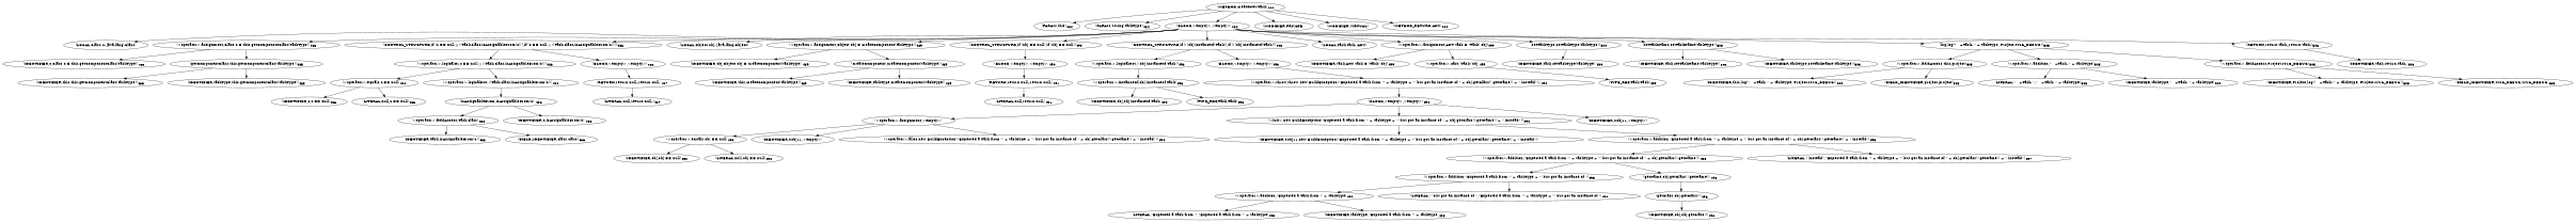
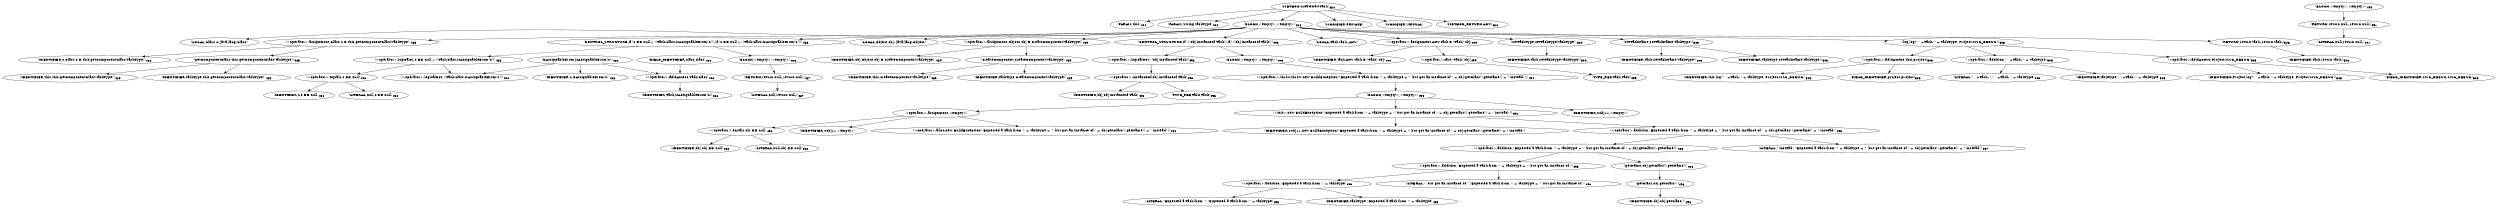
  digraph {
    n1 [label=<(METHOD,createNewTask)<SUB>484</SUB>>]
    n2 [label=<(PARAM,this)<SUB>484</SUB>>]
    n3 [label=<(PARAM,String taskType)<SUB>484</SUB>>]
    n4 [label=<(BLOCK,&lt;empty&gt;,&lt;empty&gt;)<SUB>484</SUB>>]
    n5 [label=<(MODIFIER,PRIVATE)>]
    n6 [label=<(MODIFIER,VIRTUAL)>]
    n7 [label=<(METHOD_RETURN,ANY)<SUB>484</SUB>>]
    n8 [label=<(LOCAL,Class c: java.lang.Class)>]
    n9 [label=<(&lt;operator&gt;.assignment,Class c = this.getComponentClass(taskType))<SUB>485</SUB>>]
    n10 [label=<(CONTROL_STRUCTURE,if (c == null || !(Task.class.isAssignableFrom(c))),if (c == null || !(Task.class.isAssignableFrom(c))))<SUB>486</SUB>>]
    n11 [label=<(LOCAL,Object obj: java.lang.Object)>]
    n12 [label=<(&lt;operator&gt;.assignment,Object obj = createComponent(taskType))<SUB>489</SUB>>]
-   n13 [label=<(CONTROL_STRUCTURE,if (obj == null),if (obj == null))<SUB>490</SUB>>]
    n14 [label=<(CONTROL_STRUCTURE,if (!(obj instanceof Task)),if (!(obj instanceof Task)))<SUB>493</SUB>>]
    n15 [label=<(LOCAL,Task task: ANY)>]
    n16 [label=<(&lt;operator&gt;.assignment,ANY task = (Task) obj)<SUB>499</SUB>>]
    n17 [label=<(setTaskType,setTaskType(taskType))<SUB>500</SUB>>]
    n18 [label=<(setTaskName,setTaskName(taskType))<SUB>503</SUB>>]
    n19 [label=<(log,log(&quot;   +Task: &quot; + taskType, Project.MSG_DEBUG))<SUB>505</SUB>>]
    n20 [label=<(RETURN,return task;,return task;)<SUB>506</SUB>>]
    n21 [label=<(IDENTIFIER,c,Class c = this.getComponentClass(taskType))<SUB>485</SUB>>]
    n22 [label=<(getComponentClass,this.getComponentClass(taskType))<SUB>485</SUB>>]
    n23 [label=<(&lt;operator&gt;.logicalOr,c == null || !(Task.class.isAssignableFrom(c)))<SUB>486</SUB>>]
    n24 [label=<(BLOCK,&lt;empty&gt;,&lt;empty&gt;)<SUB>486</SUB>>]
    n25 [label=<(IDENTIFIER,obj,Object obj = createComponent(taskType))<SUB>489</SUB>>]
    n26 [label=<(createComponent,createComponent(taskType))<SUB>489</SUB>>]
    n27 [label=<(BLOCK,&lt;empty&gt;,&lt;empty&gt;)<SUB>490</SUB>>]
    n28 [label=<(&lt;operator&gt;.logicalNot,!(obj instanceof Task))<SUB>493</SUB>>]
    n29 [label=<(BLOCK,&lt;empty&gt;,&lt;empty&gt;)<SUB>493</SUB>>]
    n30 [label=<(IDENTIFIER,task,ANY task = (Task) obj)<SUB>499</SUB>>]
    n31 [label=<(&lt;operator&gt;.cast,(Task) obj)<SUB>499</SUB>>]
    n32 [label=<(IDENTIFIER,task,setTaskType(taskType))<SUB>500</SUB>>]
    n33 [label=<(IDENTIFIER,task,setTaskName(taskType))<SUB>503</SUB>>]
    n34 [label=<(IDENTIFIER,taskType,setTaskName(taskType))<SUB>503</SUB>>]
    n35 [label=<(&lt;operator&gt;.fieldAccess,this.project)<SUB>505</SUB>>]
    n36 [label=<(&lt;operator&gt;.addition,&quot;   +Task: &quot; + taskType)<SUB>505</SUB>>]
    n37 [label=<(&lt;operator&gt;.fieldAccess,Project.MSG_DEBUG)<SUB>505</SUB>>]
    n38 [label=<(IDENTIFIER,task,return task;)<SUB>506</SUB>>]
    n39 [label=<(IDENTIFIER,this,this.getComponentClass(taskType))<SUB>485</SUB>>]
    n40 [label=<(IDENTIFIER,taskType,this.getComponentClass(taskType))<SUB>485</SUB>>]
    n41 [label=<(&lt;operator&gt;.equals,c == null)<SUB>486</SUB>>]
    n42 [label=<(&lt;operator&gt;.logicalNot,!(Task.class.isAssignableFrom(c)))<SUB>486</SUB>>]
    n43 [label=<(RETURN,return null;,return null;)<SUB>487</SUB>>]
    n44 [label=<(IDENTIFIER,c,c == null)<SUB>486</SUB>>]
    n45 [label=<(LITERAL,null,c == null)<SUB>486</SUB>>]
    n46 [label=<(isAssignableFrom,isAssignableFrom(c))<SUB>486</SUB>>]
    n47 [label=<(&lt;operator&gt;.fieldAccess,Task.class)<SUB>486</SUB>>]
    n48 [label=<(IDENTIFIER,c,isAssignableFrom(c))<SUB>486</SUB>>]
    n49 [label=<(IDENTIFIER,Task,isAssignableFrom(c))<SUB>486</SUB>>]
    n50 [label=<(FIELD_IDENTIFIER,class,class)<SUB>486</SUB>>]
    n51 [label=<(LITERAL,null,return null;)<SUB>487</SUB>>]
    n52 [label=<(IDENTIFIER,this,createComponent(taskType))<SUB>489</SUB>>]
    n53 [label=<(IDENTIFIER,taskType,createComponent(taskType))<SUB>489</SUB>>]
    n54 [label=<(&lt;operator&gt;.equals,obj == null)<SUB>490</SUB>>]
    n55 [label=<(IDENTIFIER,obj,obj == null)<SUB>490</SUB>>]
    n56 [label=<(LITERAL,null,obj == null)<SUB>490</SUB>>]
    n57 [label=<(RETURN,return null;,return null;)<SUB>491</SUB>>]
    n58 [label=<(LITERAL,null,return null;)<SUB>491</SUB>>]
    n59 [label=<(&lt;operator&gt;.instanceOf,obj instanceof Task)<SUB>493</SUB>>]
    n60 [label=<(&lt;operator&gt;.throw,throw new BuildException(&quot;Expected a Task from '&quot; + taskType + &quot;' but got an instance of &quot; + obj.getClass().getName() + &quot; instead&quot;);)<SUB>494</SUB>>]
    n61 [label=<(IDENTIFIER,obj,obj instanceof Task)<SUB>493</SUB>>]
    n62 [label=<(TYPE_REF,Task,Task)<SUB>493</SUB>>]
    n63 [label=<(BLOCK,&lt;empty&gt;,&lt;empty&gt;)<SUB>494</SUB>>]
    n64 [label=<(&lt;operator&gt;.assignment,&lt;empty&gt;)>]
    n65 [label=<(&lt;init&gt;,new BuildException(&quot;Expected a Task from '&quot; + taskType + &quot;' but got an instance of &quot; + obj.getClass().getName() + &quot; instead&quot;))<SUB>494</SUB>>]
    n66 [label=<(IDENTIFIER,$obj11,&lt;empty&gt;)>]
    n67 [label=<(IDENTIFIER,$obj11,&lt;empty&gt;)>]
    n68 [label=<(&lt;operator&gt;.alloc,new BuildException(&quot;Expected a Task from '&quot; + taskType + &quot;' but got an instance of &quot; + obj.getClass().getName() + &quot; instead&quot;))<SUB>494</SUB>>]
    n69 [label=<(IDENTIFIER,$obj11,new BuildException(&quot;Expected a Task from '&quot; + taskType + &quot;' but got an instance of &quot; + obj.getClass().getName() + &quot; instead&quot;))>]
    n70 [label=<(&lt;operator&gt;.addition,&quot;Expected a Task from '&quot; + taskType + &quot;' but got an instance of &quot; + obj.getClass().getName() + &quot; instead&quot;)<SUB>495</SUB>>]
    n71 [label=<(&lt;operator&gt;.addition,&quot;Expected a Task from '&quot; + taskType + &quot;' but got an instance of &quot; + obj.getClass().getName())<SUB>495</SUB>>]
    n72 [label=<(LITERAL,&quot; instead&quot;,&quot;Expected a Task from '&quot; + taskType + &quot;' but got an instance of &quot; + obj.getClass().getName() + &quot; instead&quot;)<SUB>497</SUB>>]
    n73 [label=<(&lt;operator&gt;.addition,&quot;Expected a Task from '&quot; + taskType + &quot;' but got an instance of &quot;)<SUB>495</SUB>>]
    n74 [label=<(getName,obj.getClass().getName())<SUB>496</SUB>>]
    n75 [label=<(&lt;operator&gt;.addition,&quot;Expected a Task from '&quot; + taskType)<SUB>495</SUB>>]
    n76 [label=<(LITERAL,&quot;' but got an instance of &quot;,&quot;Expected a Task from '&quot; + taskType + &quot;' but got an instance of &quot;)<SUB>496</SUB>>]
    n77 [label=<(getClass,obj.getClass())<SUB>496</SUB>>]
    n78 [label=<(LITERAL,&quot;Expected a Task from '&quot;,&quot;Expected a Task from '&quot; + taskType)<SUB>495</SUB>>]
    n79 [label=<(IDENTIFIER,taskType,&quot;Expected a Task from '&quot; + taskType)<SUB>495</SUB>>]
    n80 [label=<(IDENTIFIER,obj,obj.getClass())<SUB>496</SUB>>]
    n81 [label=<(TYPE_REF,Task,Task)<SUB>499</SUB>>]
    n82 [label=<(IDENTIFIER,this,log(&quot;   +Task: &quot; + taskType, Project.MSG_DEBUG))<SUB>505</SUB>>]
    n83 [label=<(FIELD_IDENTIFIER,project,project)<SUB>505</SUB>>]
    n84 [label=<(LITERAL,&quot;   +Task: &quot;,&quot;   +Task: &quot; + taskType)<SUB>505</SUB>>]
    n85 [label=<(IDENTIFIER,taskType,&quot;   +Task: &quot; + taskType)<SUB>505</SUB>>]
    n86 [label=<(IDENTIFIER,Project,log(&quot;   +Task: &quot; + taskType, Project.MSG_DEBUG))<SUB>505</SUB>>]
    n87 [label=<(FIELD_IDENTIFIER,MSG_DEBUG,MSG_DEBUG)<SUB>505</SUB>>]
    n1 -> n2
    n1 -> n3
    n1 -> n4
    n1 -> n5
    n1 -> n6
    n1 -> n7
    n4 -> n8
    n4 -> n9
    n4 -> n10
    n4 -> n11
    n4 -> n12
-   n4 -> n13
    n4 -> n14
    n4 -> n15
    n4 -> n16
    n4 -> n17
    n4 -> n18
    n4 -> n19
    n4 -> n20
    n9 -> n21
    n9 -> n22
    n10 -> n23
    n10 -> n24
    n12 -> n25
    n12 -> n26
-   n13 -> n27
    n14 -> n28
    n14 -> n29
    n16 -> n30
    n16 -> n31
    n17 -> n32
    n18 -> n33
    n18 -> n34
    n19 -> n35
    n19 -> n36
    n19 -> n37
    n20 -> n38
    n22 -> n39
    n22 -> n40
    n23 -> n41
    n23 -> n42
    n24 -> n43
    n26 -> n52
    n26 -> n53
    n27 -> n57
    n28 -> n59
    n29 -> n60
    n31 -> n81
    n35 -> n82
    n35 -> n83
    n36 -> n84
    n36 -> n85
    n37 -> n86
    n37 -> n87
    n41 -> n44
    n41 -> n45
-   n42 -> n46
+   n46 -> n42
    n43 -> n51
    n46 -> n47
    n46 -> n48
    n47 -> n49
-   n47 -> n50
+   n50 -> n47
    n54 -> n55
    n54 -> n56
    n57 -> n58
    n59 -> n61
    n59 -> n62
    n60 -> n63
    n63 -> n64
    n63 -> n65
    n63 -> n66
    n64 -> n54
    n64 -> n67
    n64 -> n68
    n65 -> n69
    n65 -> n70
    n70 -> n71
    n70 -> n72
    n71 -> n73
    n71 -> n74
    n73 -> n75
    n73 -> n76
    n74 -> n77
    n75 -> n78
    n75 -> n79
    n77 -> n80
  }
